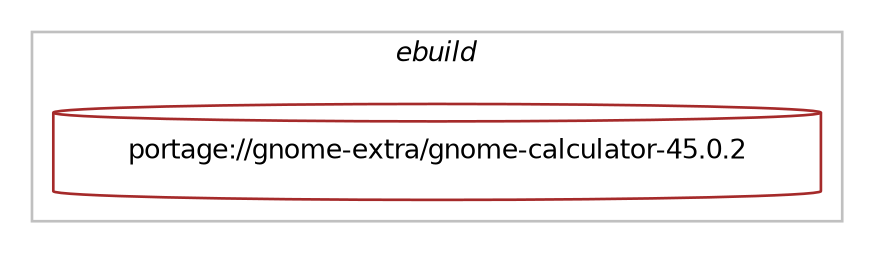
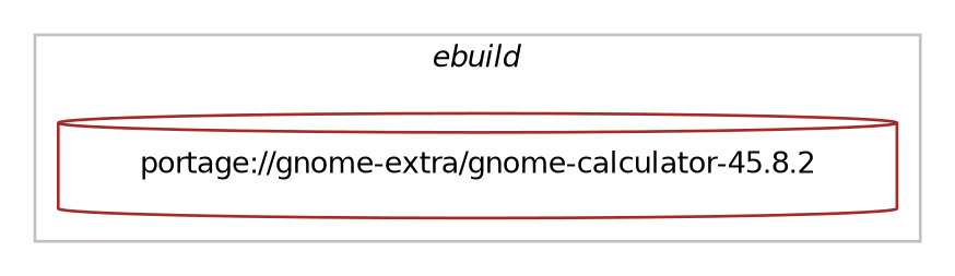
  digraph {
    compound=true
    concentrate=true
    fontname=Helvetica
    fontsize=10
    newrank=true
    rankdir=TB
    ranksep=1.5
-   n1 [color=brown fontname=Helvetica fontsize=10 label="portage://gnome-extra/gnome-calculator-45.0.2" width=4 shape=cylinder]
+   n1 [color=brown fontname=Helvetica fontsize=10 label="portage://gnome-extra/gnome-calculator-45.8.2" width=4 shape=cylinder]
    subgraph cluster_1 {
      color=gray
      label=<<i>ebuild</i>>
      n1
    }
    subgraph cluster_2 {
      color=gray
      label=<<i>dependencies</i>>
      subgraph cluster_3 {
        color=gray
        fillcolor="#eeeeee"
        label=<<i>compile</i>>
        style=filled
      }
      subgraph cluster_4 {
        color=gray
        fillcolor="#eeeeee"
        label=<<i>compile and run</i>>
        style=filled
      }
      subgraph cluster_5 {
        color=gray
        fillcolor="#eeeeee"
        label=<<i>run</i>>
        style=filled
      }
    }
    subgraph cluster_6 {
      color=gray
      label=<<i>candidates</i>>
      rank=same
    }
  }
